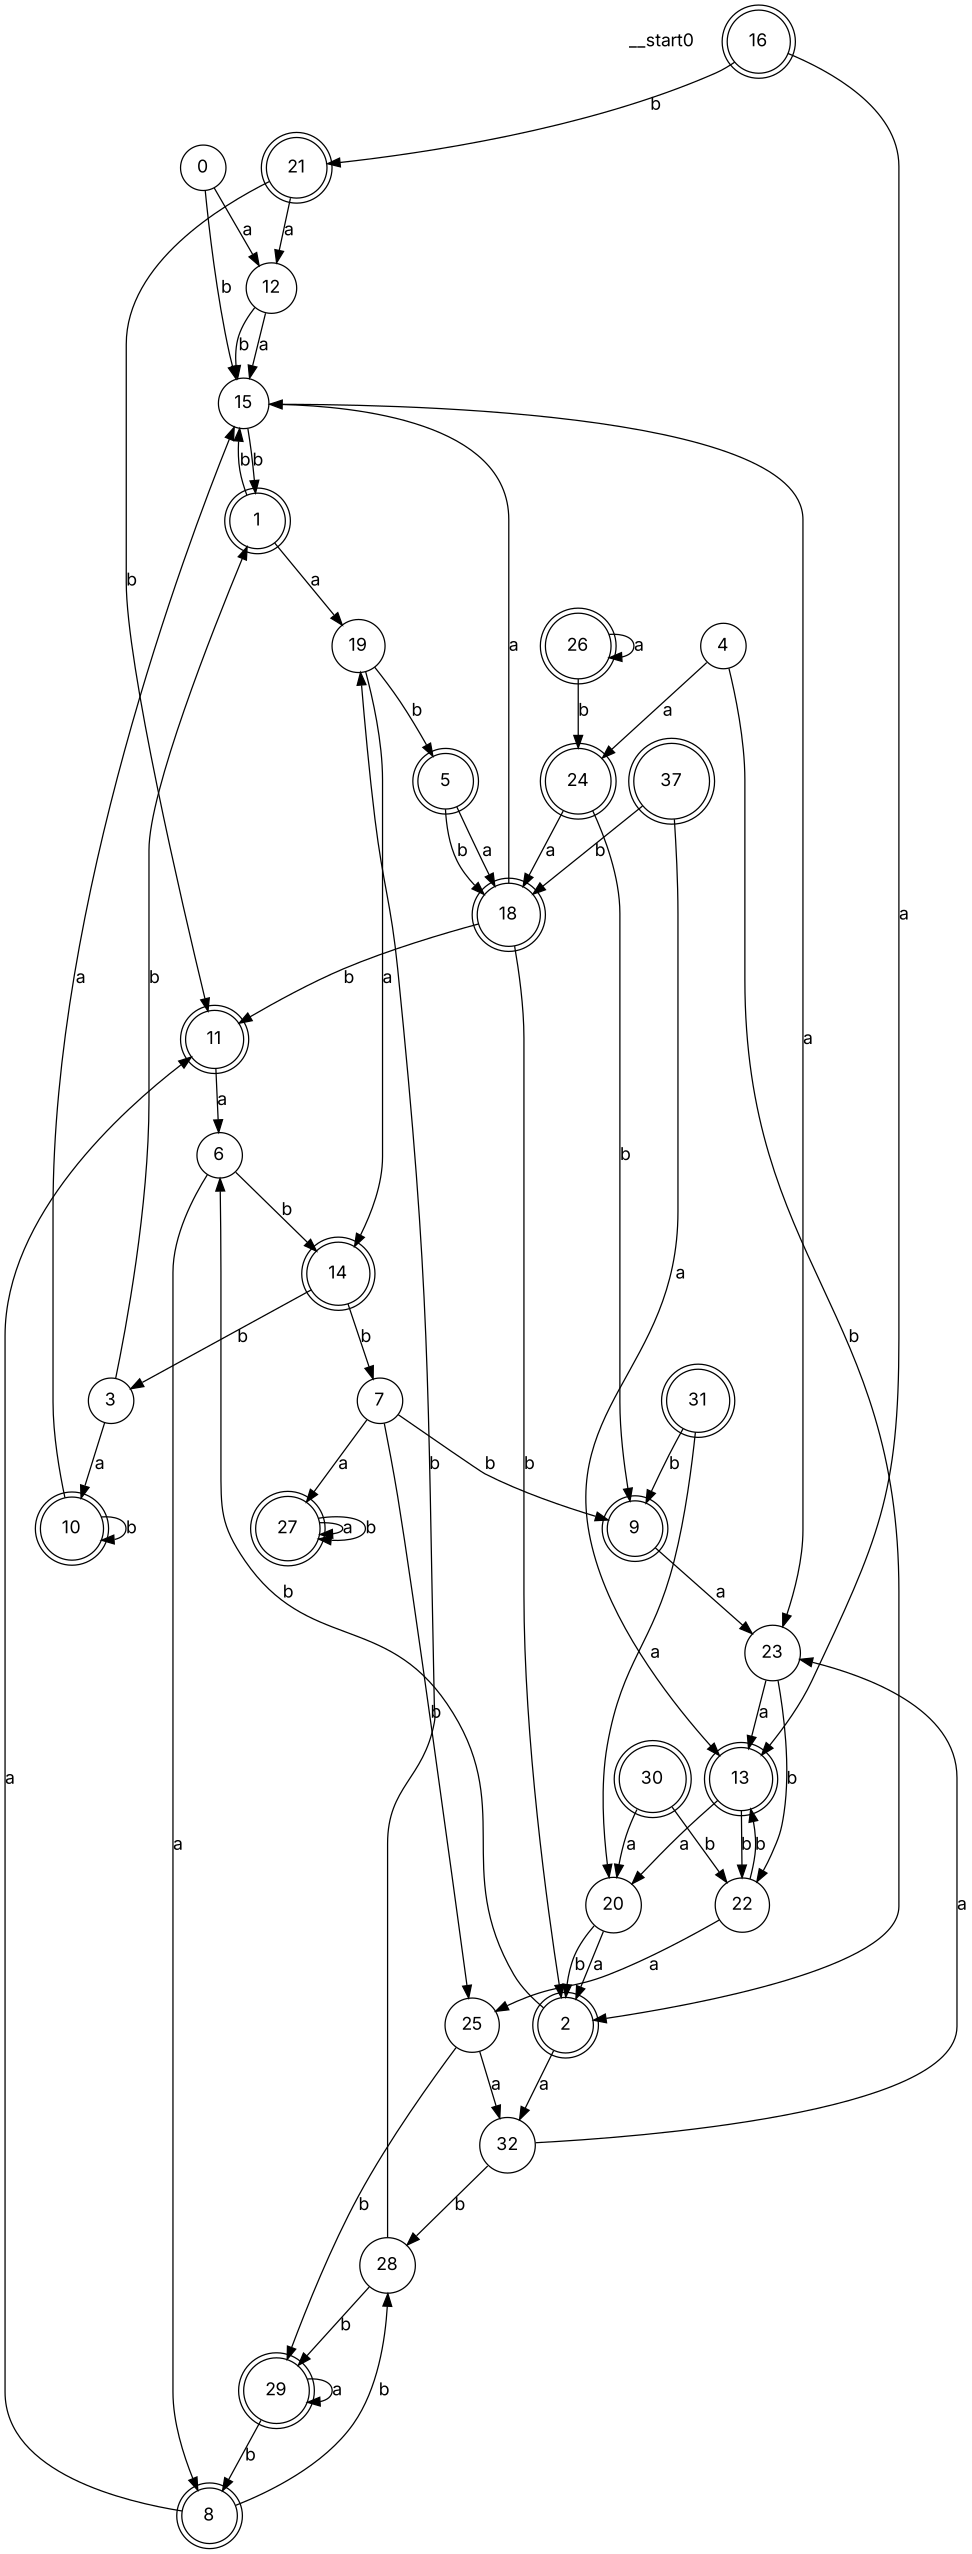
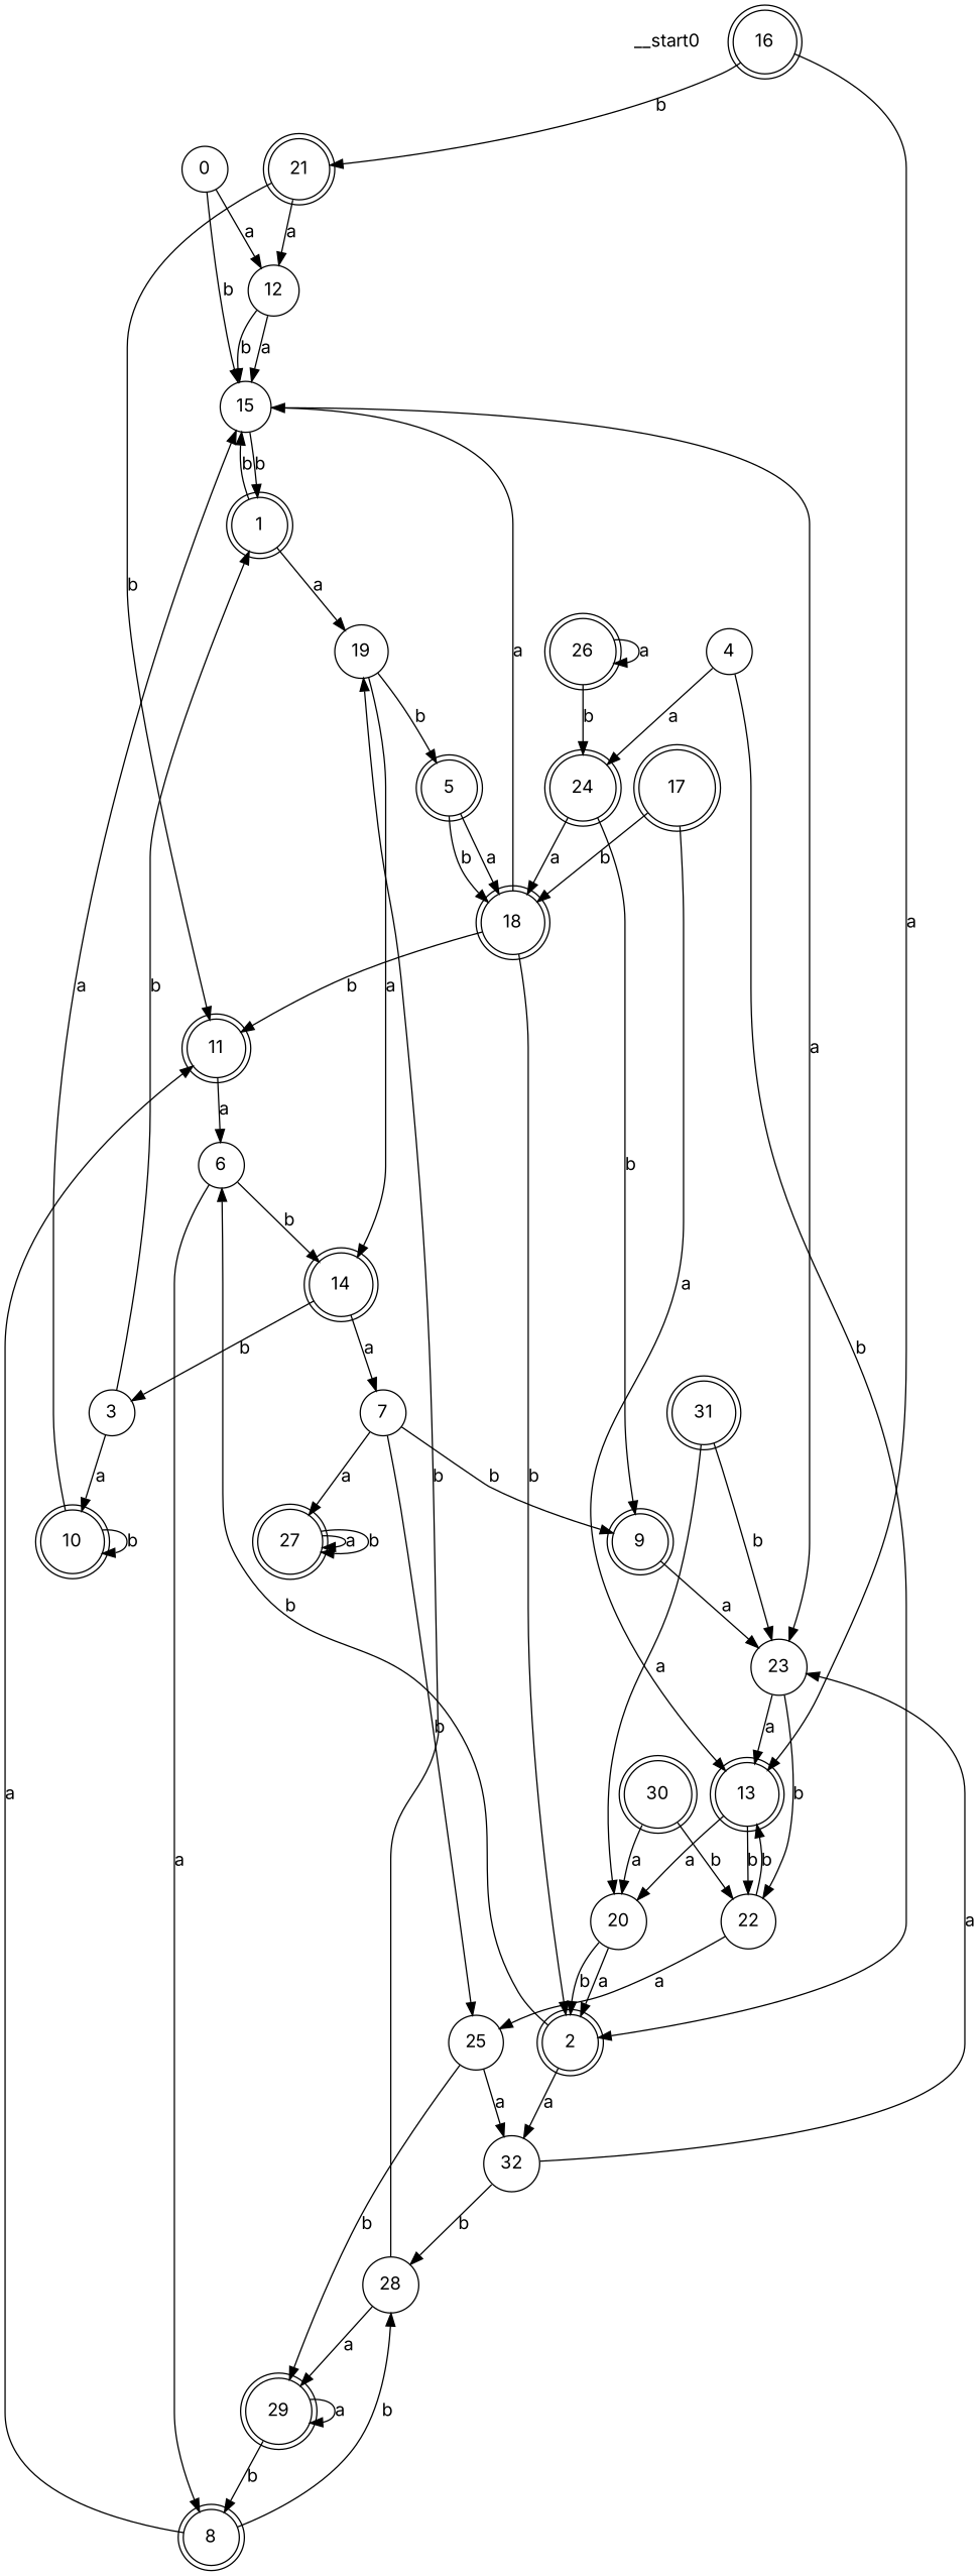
  digraph {
    fontname=Inter
    rankdir=TB
    node [fontname=Inter shape=doublecircle color=black fillcolor=white style="rounded,filled"]
    edge [fontname=Inter]
    __start0 [shape=none color="" fillcolor="" style=""]
    n2 [label=0 shape=circle style=filled]
    n3 [label=12 shape=circle style=filled]
    n4 [label=15 shape=circle style=filled]
    n5 [label=1]
    n6 [label=23 shape=circle style=filled]
    n7 [label=19 shape=circle style=filled]
    n8 [label=5]
    n9 [label=14]
    n10 [label=2]
    n11 [label=6 shape=circle style=filled]
    n12 [label=32 shape=circle style=filled]
    n13 [label=8]
    n14 [label=28 shape=circle style=filled]
    n15 [label=3 shape=circle style=filled]
    n16 [label=10]
    n17 [label=4 shape=circle style=filled]
    n18 [label=24]
    n19 [label=18]
    n20 [label=9]
    n21 [label=11]
    n22 [label=7 shape=circle style=filled]
    n23 [label=27]
    n24 [label=25 shape=circle style=filled]
    n25 [label=29]
    n26 [label=13]
    n27 [label=22 shape=circle style=filled]
    n28 [label=20 shape=circle style=filled]
    n29 [label=16]
    n30 [label=21]
-   n31 [label=37]
+   n31 [label=17]
    n32 [label=26]
    n33 [label=30]
    n34 [label=31]
    n2 -> n3 [label=a]
    n2 -> n4 [label=b]
    n3 -> n4 [label=a]
    n3 -> n4 [label=b]
    n4 -> n5 [label=b]
    n4 -> n6 [label=a]
    n5 -> n4 [label=b]
    n5 -> n7 [label=a]
    n6 -> n26 [label=a]
    n6 -> n27 [label=b]
    n7 -> n8 [label=b]
    n7 -> n9 [label=a]
    n8 -> n19 [label=a]
    n8 -> n19 [label=b]
    n9 -> n15 [label=b]
-   n9 -> n22 [label=b]
+   n9 -> n22 [label=a]
    n10 -> n11 [label=b]
    n10 -> n12 [label=a]
    n11 -> n9 [label=b]
    n11 -> n13 [label=a]
    n12 -> n6 [label=a]
    n12 -> n14 [label=b]
    n13 -> n14 [label=b]
    n13 -> n21 [label=a]
    n14 -> n7 [label=b]
-   n14 -> n25 [label=b]
+   n14 -> n25 [label=a]
    n15 -> n5 [label=b]
    n15 -> n16 [label=a]
    n16 -> n4 [label=a]
    n16 -> n16 [label=b]
    n17 -> n10 [label=b]
    n17 -> n18 [label=a]
    n18 -> n19 [label=a]
    n18 -> n20 [label=b]
    n19 -> n4 [label=a]
    n19 -> n10 [label=b]
    n19 -> n21 [label=b]
    n20 -> n6 [label=a]
    n21 -> n11 [label=a]
    n22 -> n20 [label=b]
    n22 -> n23 [label=a]
    n22 -> n24 [label=b]
    n23 -> n23 [label=a]
    n23 -> n23 [label=b]
    n24 -> n12 [label=a]
    n24 -> n25 [label=b]
    n25 -> n13 [label=b]
    n25 -> n25 [label=a]
    n26 -> n27 [label=b]
    n26 -> n28 [label=a]
    n27 -> n24 [label=a]
    n27 -> n26 [label=b]
    n28 -> n10 [label=a]
    n28 -> n10 [label=b]
    n29 -> n26 [label=a]
    n29 -> n30 [label=b]
    n30 -> n3 [label=a]
    n30 -> n21 [label=b]
    n31 -> n19 [label=b]
    n31 -> n26 [label=a]
    n32 -> n18 [label=b]
    n32 -> n32 [label=a]
    n33 -> n27 [label=b]
    n33 -> n28 [label=a]
-   n34 -> n20 [label=b]
+   n34 -> n6 [label=b]
    n34 -> n28 [label=a]
  }
